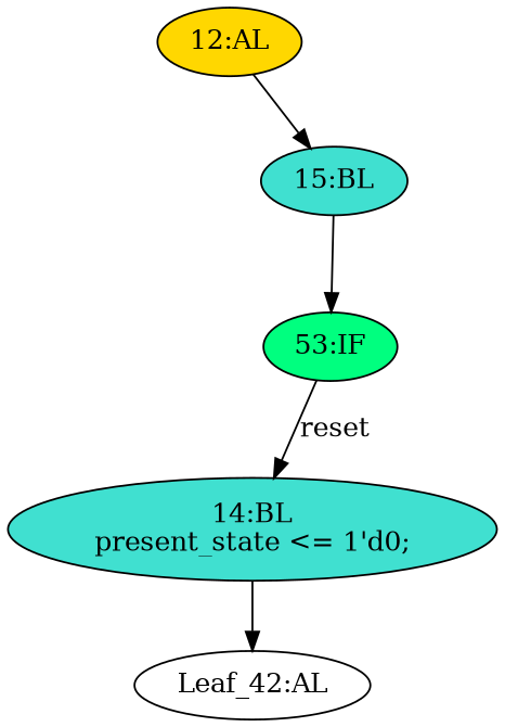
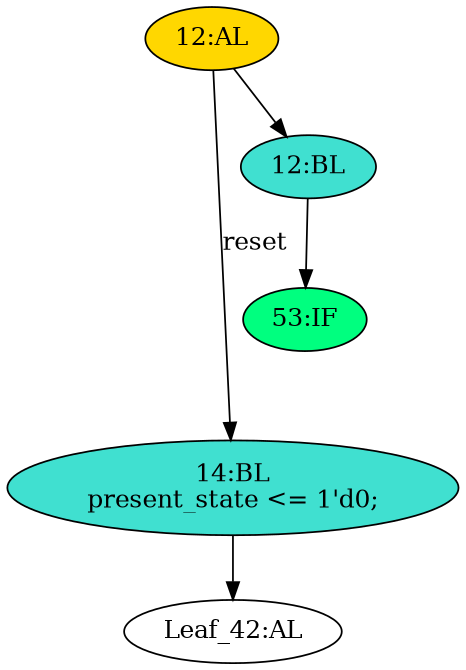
  strict digraph {
    node [fillcolor=turquoise statements="[]" style=filled typ=Block]
    edge [cond="[]" lineno=None]
    n1 [ast="<pyverilog.vparser.ast.Block object at 0x7f36c3b45210>" label="14:BL\npresent_state <= 1'd0;" statements="[<pyverilog.vparser.ast.NonblockingSubstitution object at 0x7f36c3b45050>]"]
    n2 [def_var="['present_state']" label="Leaf_42:AL" fillcolor="" statements="" style="" typ=""]
-   n3 [ast="<pyverilog.vparser.ast.Block object at 0x7f36c3b45410>" label="15:BL"]
+   n3 [ast="<pyverilog.vparser.ast.Block object at 0x7f36c3b45410>" label="12:BL"]
    n4 [ast="<pyverilog.vparser.ast.IfStatement object at 0x7f36c3b45450>" fillcolor=springgreen label="53:IF" typ=IfStatement]
    n5 [ast="<pyverilog.vparser.ast.Always object at 0x7f36c3b45590>" clk_sens=True fillcolor=gold label="12:AL" sens="['clk']" typ=Always use_var="['reset', 'next_state']"]
    n1 -> n2
    n3 -> n4
-   n4 -> n1 [cond="['reset']" label=reset lineno=13]
+   n5 -> n1 [cond="['reset']" label=reset lineno=13]
    n5 -> n3
  }
